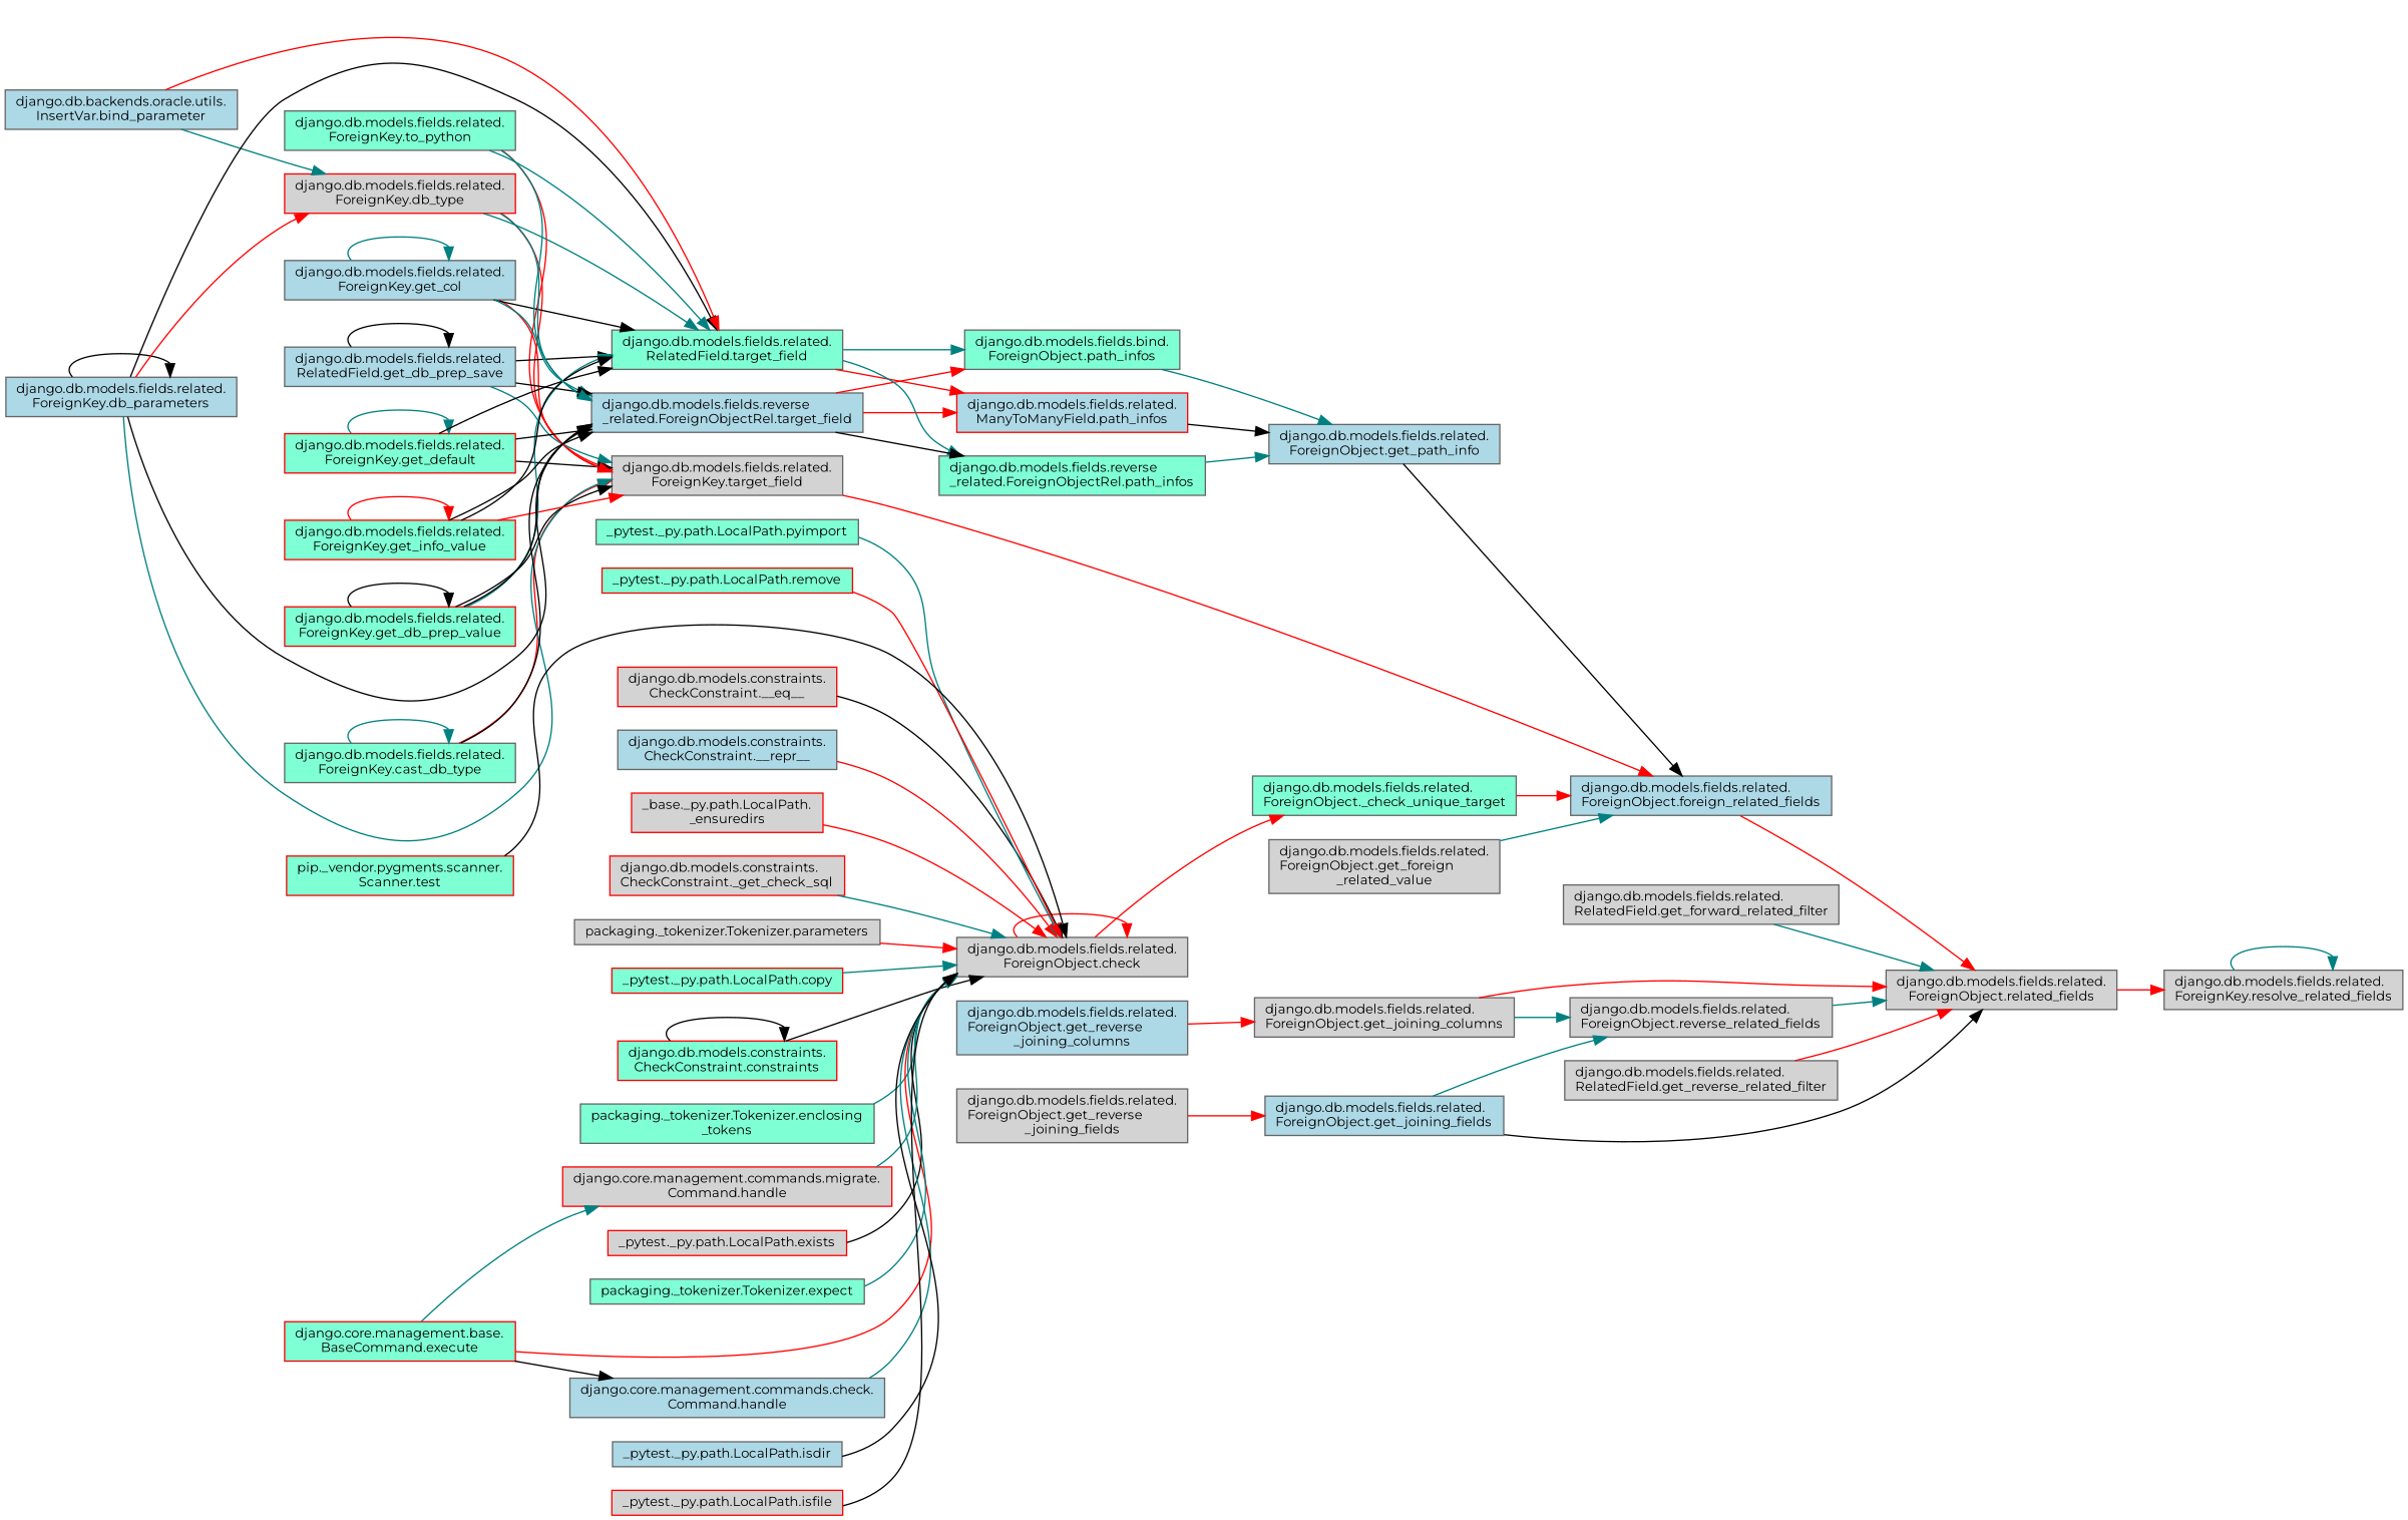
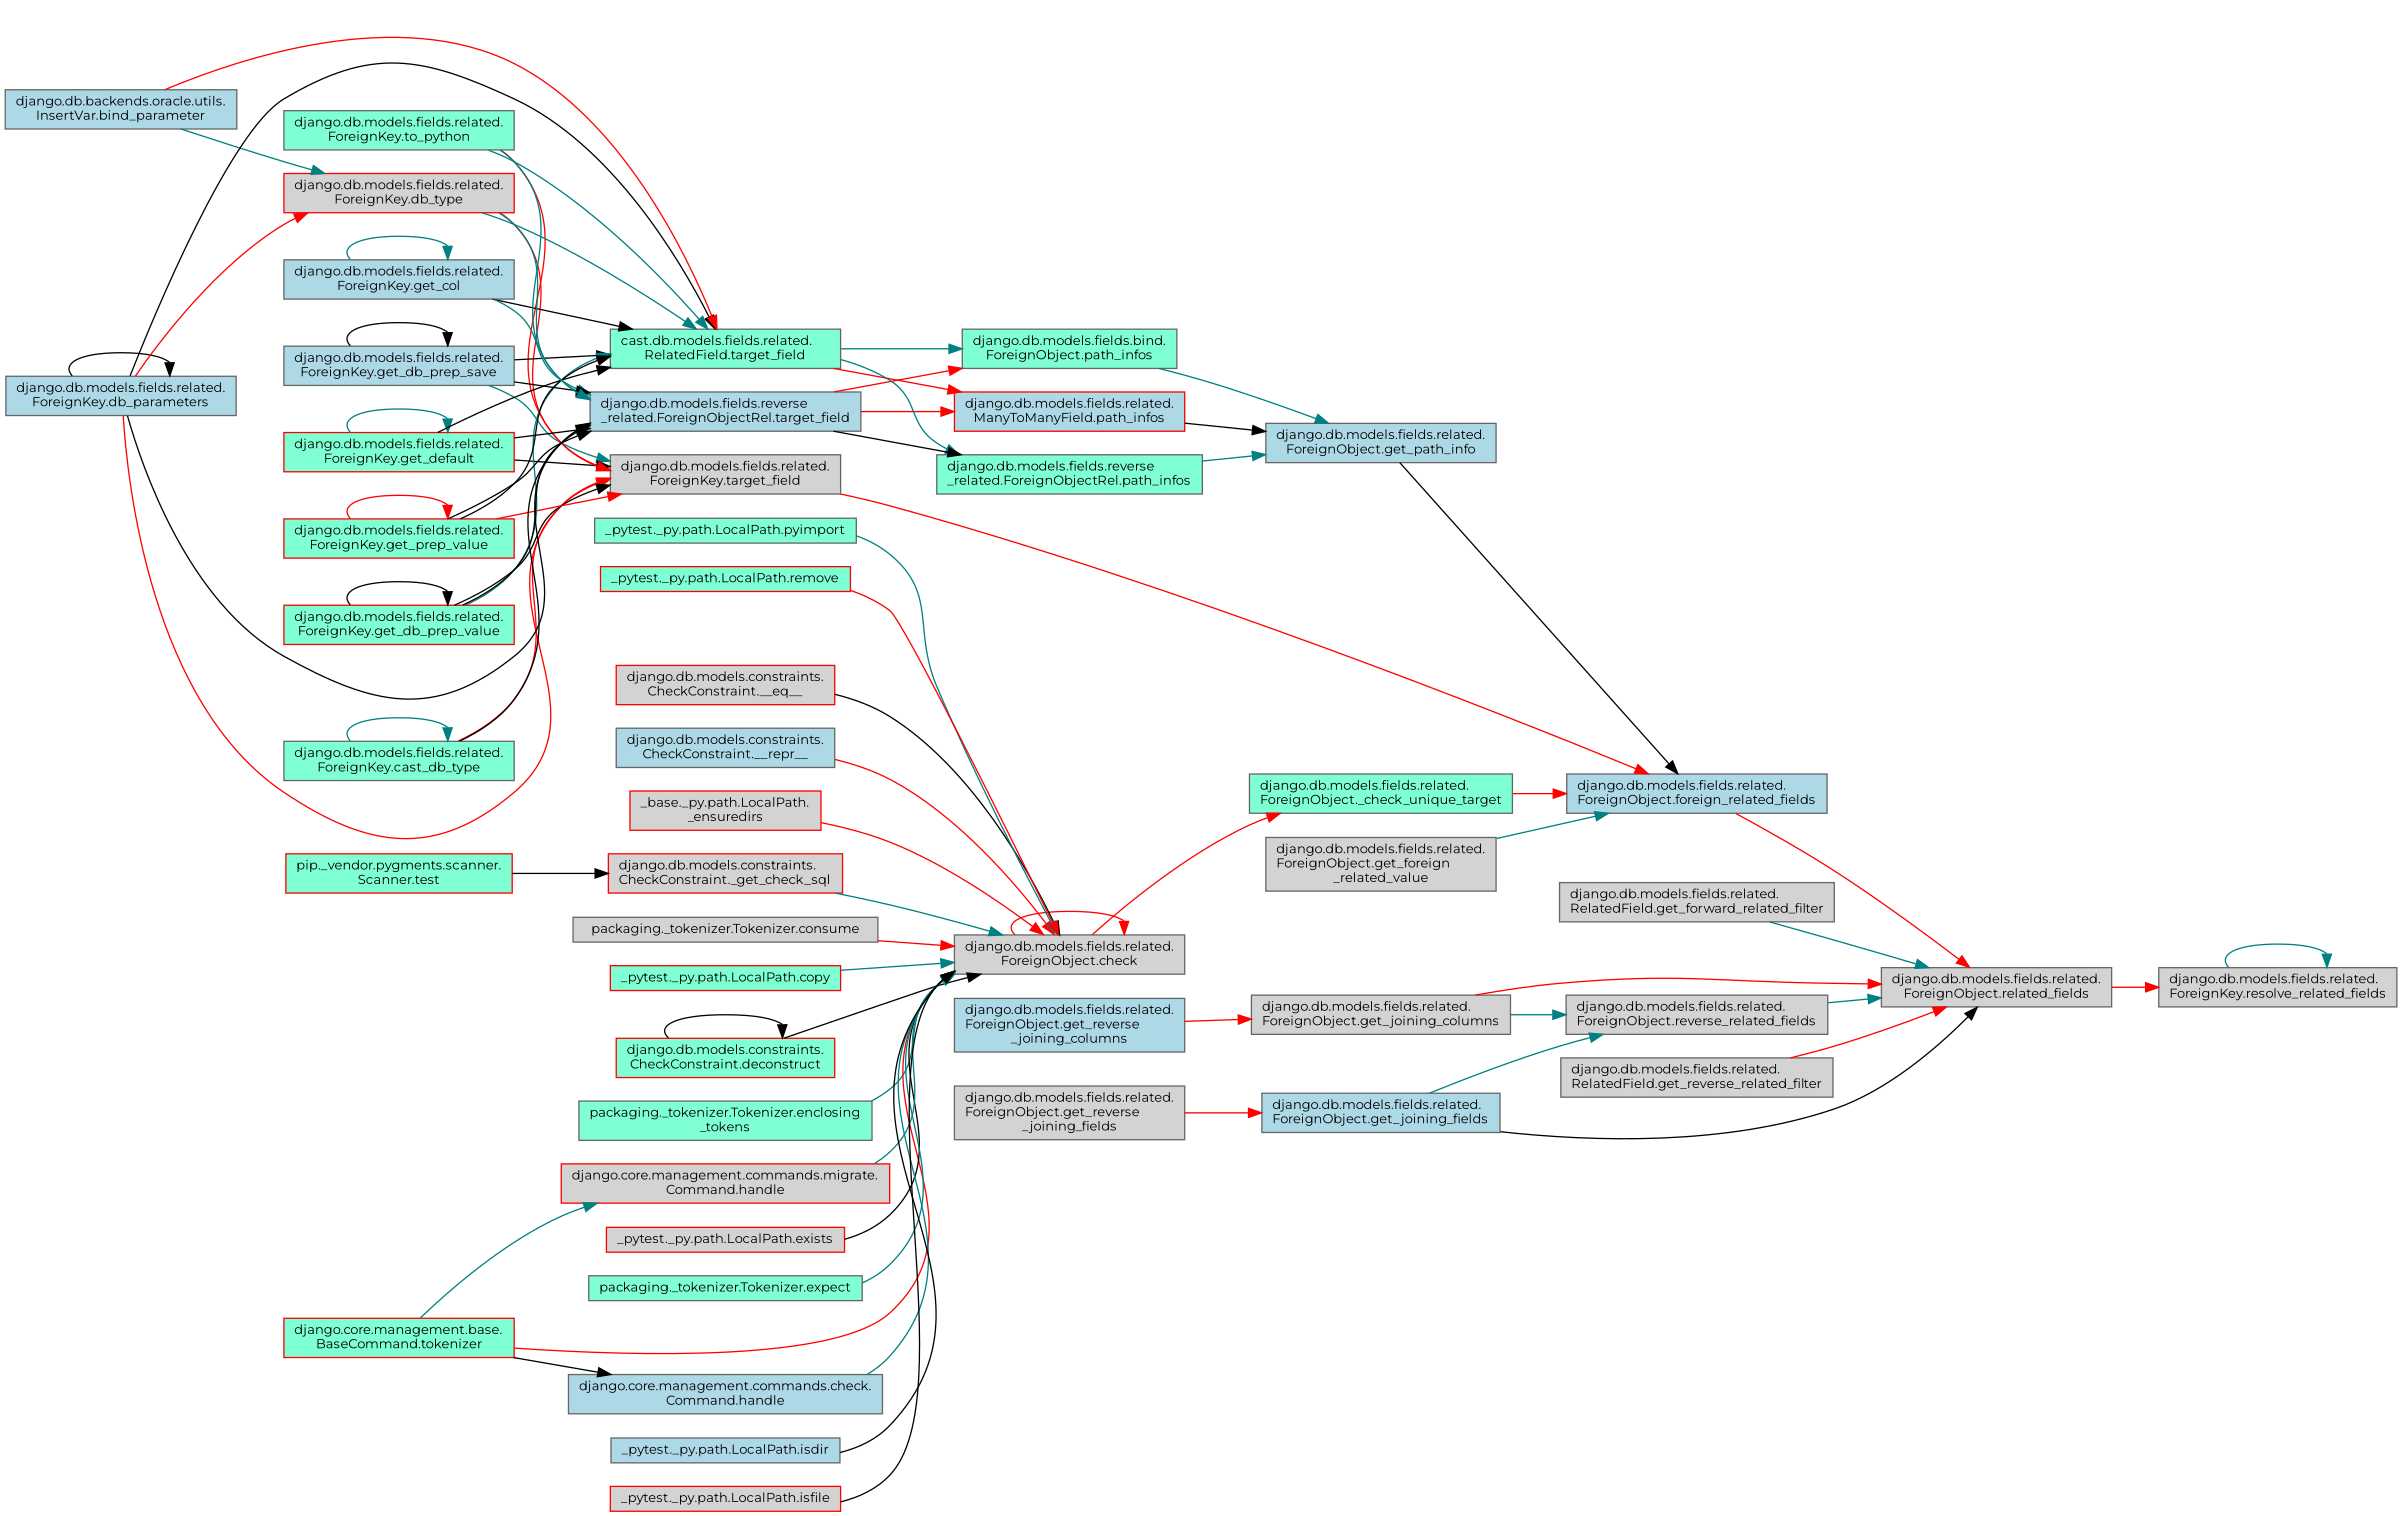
  digraph {
    fontname=Montserrat
    rankdir=RL
    node [color=grey40 fillcolor=lightgrey fontname=Montserrat fontsize=10 shape=box style=filled]
    edge [color=teal dir=back fontname=Montserrat fontsize=10 labelfontname=Helvetica labelfontsize=10 style=solid]
    n1 [color=gray40 fontcolor=black height=0.2 label="django.db.models.fields.related.\lForeignKey.resolve_related_fields" width=0.4]
    n2 [height=0.2 label="django.db.models.fields.related.\lForeignObject.related_fields" width=0.4]
    n3 [fillcolor=lightblue height=0.2 label="django.db.models.fields.related.\lForeignObject.foreign_related_fields" width=0.4]
    n4 [height=0.2 label="django.db.models.fields.related.\lRelatedField.get_forward_related_filter" width=0.4]
    n5 [height=0.2 label="django.db.models.fields.related.\lForeignObject.get_joining_columns" width=0.4]
    n6 [fillcolor=lightblue height=0.2 label="django.db.models.fields.related.\lForeignObject.get_joining_fields" width=0.4]
    n7 [height=0.2 label="django.db.models.fields.related.\lRelatedField.get_reverse_related_filter" width=0.4]
    n8 [height=0.2 label="django.db.models.fields.related.\lForeignObject.reverse_related_fields" width=0.4]
    n9 [fillcolor=aquamarine height=0.2 label="django.db.models.fields.related.\lForeignObject._check_unique_target" width=0.4]
    n10 [height=0.2 label="django.db.models.fields.related.\lForeignObject.get_foreign\l_related_value" width=0.4]
    n11 [fillcolor=lightblue height=0.2 label="django.db.models.fields.related.\lForeignObject.get_path_info" width=0.4]
    n12 [height=0.2 label="django.db.models.fields.related.\lForeignKey.target_field" width=0.4]
    n13 [fillcolor=lightblue height=0.2 label="django.db.models.fields.related.\lForeignObject.get_reverse\l_joining_columns" width=0.4]
    n14 [height=0.2 label="django.db.models.fields.related.\lForeignObject.get_reverse\l_joining_fields" width=0.4]
    n15 [height=0.2 label="django.db.models.fields.related.\lForeignObject.check" width=0.4]
    n16 [fillcolor=aquamarine height=0.2 label="django.db.models.fields.bind.\lForeignObject.path_infos" width=0.4]
    n17 [color=red fillcolor=lightblue height=0.2 label="django.db.models.fields.related.\lManyToManyField.path_infos" width=0.4]
    n18 [fillcolor=aquamarine height=0.2 label="django.db.models.fields.reverse\l_related.ForeignObjectRel.path_infos" width=0.4]
    n19 [fillcolor=aquamarine height=0.2 label="django.db.models.fields.related.\lForeignKey.cast_db_type" width=0.4]
    n20 [fillcolor=lightblue height=0.2 label="django.db.models.fields.related.\lForeignKey.db_parameters" width=0.4]
    n21 [color=red height=0.2 label="django.db.models.fields.related.\lForeignKey.db_type" width=0.4]
    n22 [fillcolor=lightblue height=0.2 label="django.db.models.fields.related.\lForeignKey.get_col" width=0.4]
-   n23 [fillcolor=lightblue height=0.2 label="django.db.models.fields.related.\lRelatedField.get_db_prep_save" width=0.4]
+   n23 [fillcolor=lightblue height=0.2 label="django.db.models.fields.related.\lForeignKey.get_db_prep_save" width=0.4]
    n24 [color=red fillcolor=aquamarine height=0.2 label="django.db.models.fields.related.\lForeignKey.get_db_prep_value" width=0.4]
    n25 [color=red fillcolor=aquamarine height=0.2 label="django.db.models.fields.related.\lForeignKey.get_default" width=0.4]
-   n26 [color=red fillcolor=aquamarine height=0.2 label="django.db.models.fields.related.\lForeignKey.get_info_value" width=0.4]
+   n26 [color=red fillcolor=aquamarine height=0.2 label="django.db.models.fields.related.\lForeignKey.get_prep_value" width=0.4]
    n27 [fillcolor=aquamarine height=0.2 label="django.db.models.fields.related.\lForeignKey.to_python" width=0.4]
    n28 [color=red height=0.2 label="django.db.models.constraints.\lCheckConstraint.__eq__" width=0.4]
    n29 [fillcolor=lightblue height=0.2 label="django.db.models.constraints.\lCheckConstraint.__repr__" width=0.4]
    n30 [color=red height=0.2 label="_base._py.path.LocalPath.\l_ensuredirs" width=0.4]
    n31 [color=red height=0.2 label="django.db.models.constraints.\lCheckConstraint._get_check_sql" width=0.4]
-   n32 [height=0.2 label="packaging._tokenizer.Tokenizer.parameters" width=0.4]
+   n32 [height=0.2 label="packaging._tokenizer.Tokenizer.consume" width=0.4]
    n33 [color=red fillcolor=aquamarine height=0.2 label="_pytest._py.path.LocalPath.copy" width=0.4]
-   n34 [color=red fillcolor=aquamarine height=0.2 label="django.db.models.constraints.\lCheckConstraint.constraints" width=0.4]
+   n34 [color=red fillcolor=aquamarine height=0.2 label="django.db.models.constraints.\lCheckConstraint.deconstruct" width=0.4]
    n35 [fillcolor=aquamarine height=0.2 label="packaging._tokenizer.Tokenizer.enclosing\l_tokens" width=0.4]
-   n36 [color=red fillcolor=aquamarine height=0.2 label="django.core.management.base.\lBaseCommand.execute" width=0.4]
+   n36 [color=red fillcolor=aquamarine height=0.2 label="django.core.management.base.\lBaseCommand.tokenizer" width=0.4]
    n37 [color=red height=0.2 label="_pytest._py.path.LocalPath.exists" width=0.4]
    n38 [fillcolor=aquamarine height=0.2 label="packaging._tokenizer.Tokenizer.expect" width=0.4]
    n39 [fillcolor=lightblue height=0.2 label="django.core.management.commands.check.\lCommand.handle" width=0.4]
    n40 [color=red height=0.2 label="django.core.management.commands.migrate.\lCommand.handle" width=0.4]
    n41 [fillcolor=lightblue height=0.2 label="_pytest._py.path.LocalPath.isdir" width=0.4]
    n42 [color=red height=0.2 label="_pytest._py.path.LocalPath.isfile" width=0.4]
    n43 [fillcolor=aquamarine height=0.2 label="_pytest._py.path.LocalPath.pyimport" width=0.4]
    n44 [color=red fillcolor=aquamarine height=0.2 label="_pytest._py.path.LocalPath.remove" width=0.4]
    n45 [color=red fillcolor=aquamarine height=0.2 label="pip._vendor.pygments.scanner.\lScanner.test" width=0.4]
-   n46 [fillcolor=aquamarine height=0.2 label="django.db.models.fields.related.\lRelatedField.target_field" width=0.4]
+   n46 [fillcolor=aquamarine height=0.2 label="cast.db.models.fields.related.\lRelatedField.target_field" width=0.4]
    n47 [fillcolor=lightblue height=0.2 label="django.db.models.fields.reverse\l_related.ForeignObjectRel.target_field" width=0.4]
    n48 [fillcolor=lightblue height=0.2 label="django.db.backends.oracle.utils.\lInsertVar.bind_parameter" width=0.4]
    n1 -> n1
    n1 -> n2 [color=red]
    n2 -> n3 [color=red]
    n2 -> n4
    n2 -> n5 [color=red]
    n2 -> n6 [color=black]
    n2 -> n7 [color=red]
    n2 -> n8
    n3 -> n9 [color=red]
    n3 -> n10
    n3 -> n11 [color=black]
    n3 -> n12 [color=red]
    n5 -> n13 [color=red]
    n6 -> n14 [color=red]
    n8 -> n5
    n8 -> n6
    n9 -> n15 [color=red]
    n11 -> n16
    n11 -> n17 [color=black]
    n11 -> n18
    n12 -> n19 [color=red]
-   n12 -> n20
+   n12 -> n20 [color=red]
    n12 -> n21 [color=red]
-   n12 -> n22 [color=red]
    n12 -> n23
    n12 -> n24 [color=black]
    n12 -> n25 [color=black]
    n12 -> n26 [color=red]
    n12 -> n27 [color=red]
    n15 -> n15 [color=red]
    n15 -> n28 [color=black]
    n15 -> n29 [color=red]
    n15 -> n30 [color=red]
    n15 -> n31
    n15 -> n32 [color=red]
    n15 -> n33
    n15 -> n34 [color=black]
    n15 -> n35
    n15 -> n36 [color=red]
    n15 -> n37 [color=black]
    n15 -> n38
    n15 -> n39
    n15 -> n40
    n15 -> n41 [color=black]
    n15 -> n42 [color=black]
    n15 -> n43
    n15 -> n44 [color=red]
-   n15 -> n45 [color=black]
+   n31 -> n45 [color=black]
    n16 -> n46
    n16 -> n47 [color=red]
    n17 -> n46 [color=red]
    n17 -> n47 [color=red]
    n18 -> n46
    n18 -> n47 [color=black]
    n19 -> n19
    n20 -> n20 [color=black]
    n21 -> n20 [color=red]
    n21 -> n48
    n22 -> n22
    n23 -> n23 [color=black]
    n24 -> n24 [color=black]
    n25 -> n25
    n26 -> n26 [color=red]
    n34 -> n34 [color=black]
    n39 -> n36 [color=black]
    n40 -> n36
    n46 -> n20 [color=black]
    n46 -> n21
    n46 -> n22 [color=black]
    n46 -> n23 [color=black]
    n46 -> n24
    n46 -> n25 [color=black]
    n46 -> n26 [color=black]
    n46 -> n27
    n46 -> n48 [color=red]
    n47 -> n19 [color=black]
    n47 -> n20 [color=black]
    n47 -> n21
    n47 -> n22
    n47 -> n23 [color=black]
    n47 -> n24 [color=black]
    n47 -> n25 [color=black]
    n47 -> n26 [color=black]
    n47 -> n27
  }
